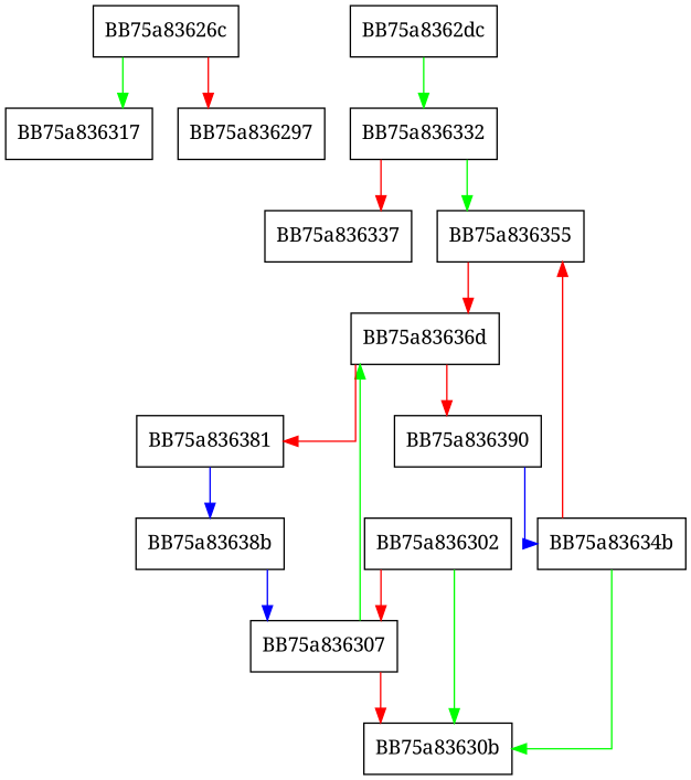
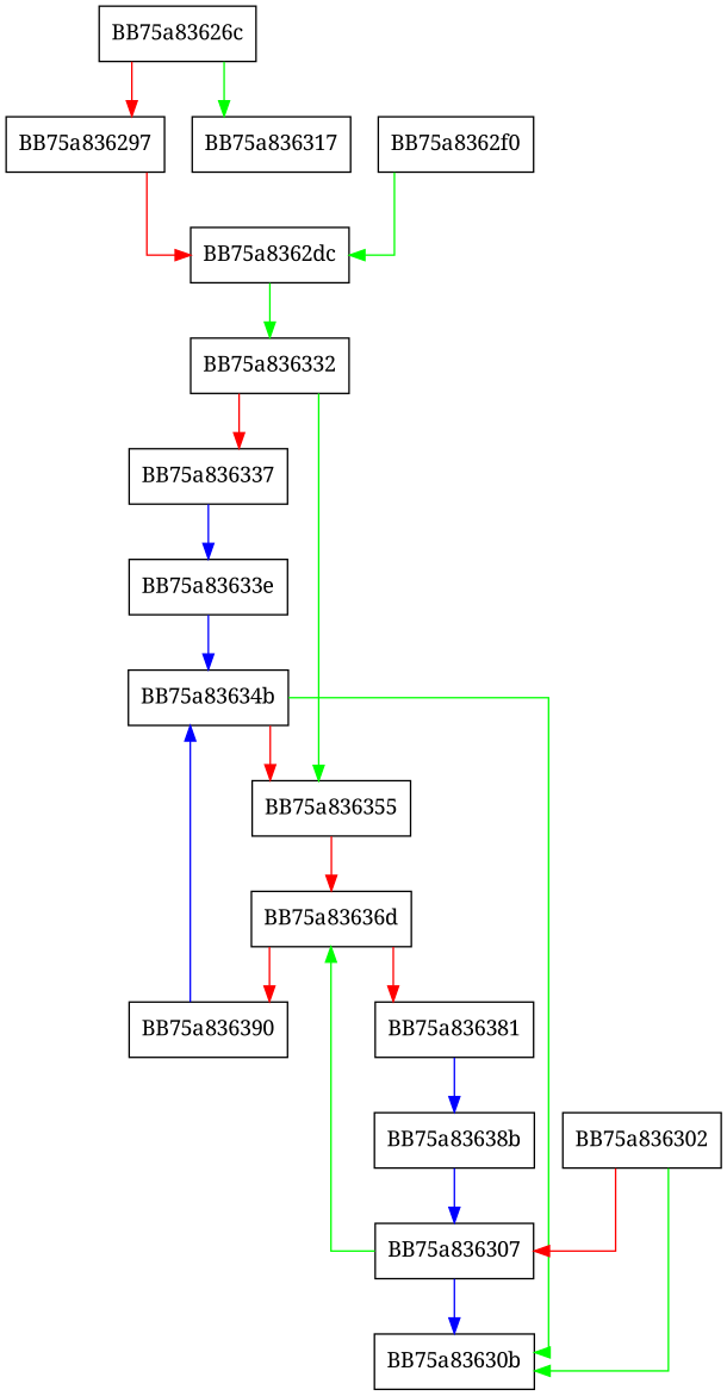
  digraph {
    fontname="Noto Serif"
    splines=ortho
    node [fontname="Noto Serif" shape=box]
    edge [color=red fontname="Noto Serif"]
    BB75a83626c
    BB75a836317
    BB75a836297
    BB75a8362dc
    BB75a836332
    BB75a836337
    BB75a836355
+   BB75a8362f0
+   BB75a83633e
    BB75a83634b
    BB75a836302
    BB75a83630b
    BB75a836307
    BB75a83636d
    BB75a836390
    BB75a836381
    BB75a83638b
    BB75a83626c -> BB75a836317 [color=green]
    BB75a83626c -> BB75a836297
+   BB75a836297 -> BB75a8362dc
    BB75a8362dc -> BB75a836332 [color=green]
    BB75a836332 -> BB75a836337
    BB75a836332 -> BB75a836355 [color=green]
+   BB75a836337 -> BB75a83633e [color=blue]
    BB75a836355 -> BB75a83636d
+   BB75a8362f0 -> BB75a8362dc [color=green]
+   BB75a83633e -> BB75a83634b [color=blue]
    BB75a83634b -> BB75a836355
    BB75a83634b -> BB75a83630b [color=green]
    BB75a836302 -> BB75a83630b [color=green]
    BB75a836302 -> BB75a836307
-   BB75a836307 -> BB75a83630b
+   BB75a836307 -> BB75a83630b [color=blue]
    BB75a836307 -> BB75a83636d [color=green]
    BB75a83636d -> BB75a836390
    BB75a83636d -> BB75a836381
    BB75a836390 -> BB75a83634b [color=blue]
    BB75a836381 -> BB75a83638b [color=blue]
    BB75a83638b -> BB75a836307 [color=blue]
  }
